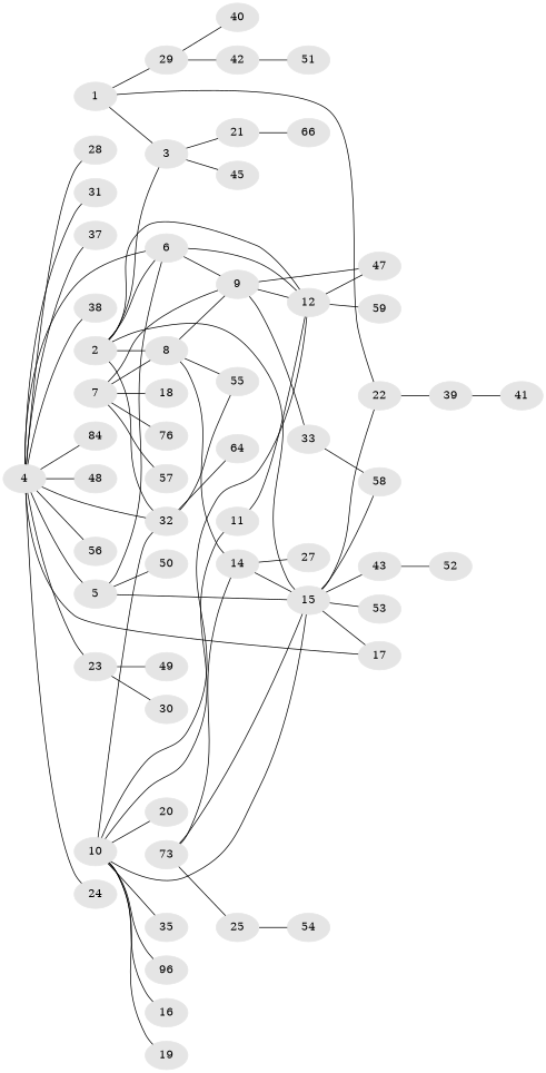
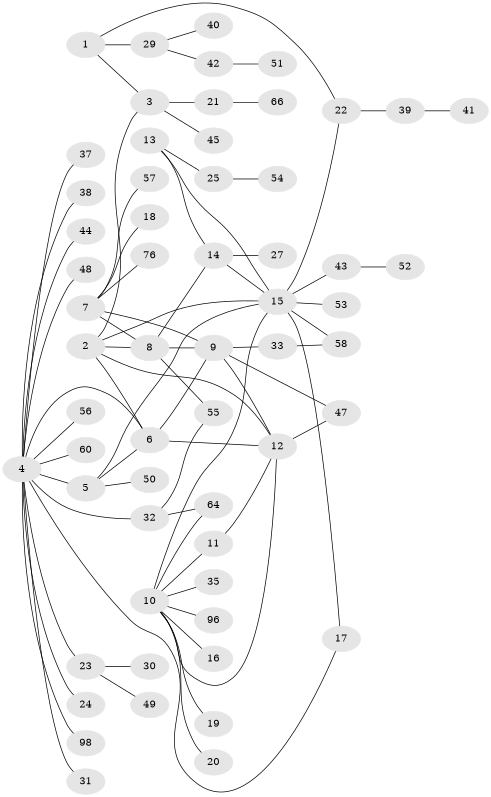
  graph {
    rankdir=LR
    node [color=gray90 style=filled]
    1
    3
    22
    29
    2
    6
    8
    12
    15
    32
    21
    45
    39
    40
    42
    9
    14
    55
    47
-   59
    17
    43
    53
    58
    n25 [label=64]
    n26 [label=66]
    4
    5
    23
    24
-   28
+   28 [label=98]
    31
    37
    38
-   44 [label=84]
+   44
    48
    56
+   60
    50
    30
    49
    33
    7
    18
    n45 [label=76]
    57
    27
    10
    11
    16
    19
    20
    35
    n54 [label=96]
-   13 [label=73]
+   13
    25
    54
    52
    41
    51
    1 -- 3
    1 -- 22
    1 -- 29
    3 -- 21
    3 -- 45
    22 -- 39
    29 -- 40
    29 -- 42
    2 -- 3
    2 -- 6
    2 -- 8
    2 -- 12
    2 -- 15
-   2 -- 32
    6 -- 12
    6 -- 9
    8 -- 9
    8 -- 14
    8 -- 55
    12 -- 47
-   12 -- 59
    15 -- 22
    15 -- 17
    15 -- 43
    15 -- 53
    15 -- 58
    32 -- 55
    32 -- n25
    21 -- n26
    39 -- 41
    42 -- 51
    9 -- 12
    9 -- 47
    9 -- 33
    14 -- 15
    14 -- 27
    43 -- 52
    4 -- 6
    4 -- 32
    4 -- 17
    4 -- 5
    4 -- 23
    4 -- 24
    4 -- 28
    4 -- 31
    4 -- 37
    4 -- 38
    4 -- 44
    4 -- 48
    4 -- 56
+   4 -- 60
    5 -- 6
    5 -- 15
    5 -- 50
    23 -- 30
    23 -- 49
    33 -- 58
    7 -- 8
    7 -- 9
    7 -- 18
    7 -- n45
    7 -- 57
    10 -- 12
    10 -- 15
-   10 -- 32
+   10 -- n25
    10 -- 11
    10 -- 16
    10 -- 19
    10 -- 20
    10 -- 35
    10 -- n54
    11 -- 12
    13 -- 15
    13 -- 14
    13 -- 25
    25 -- 54
  }
